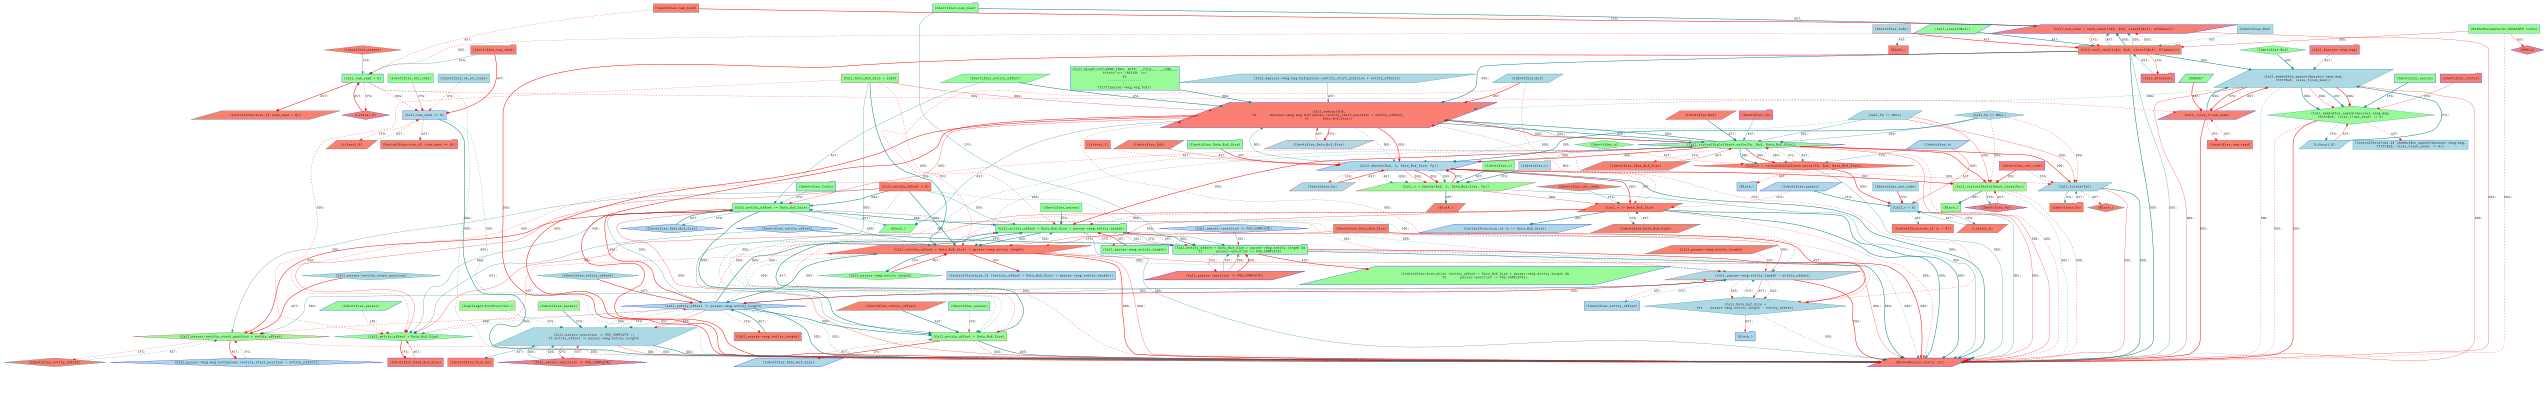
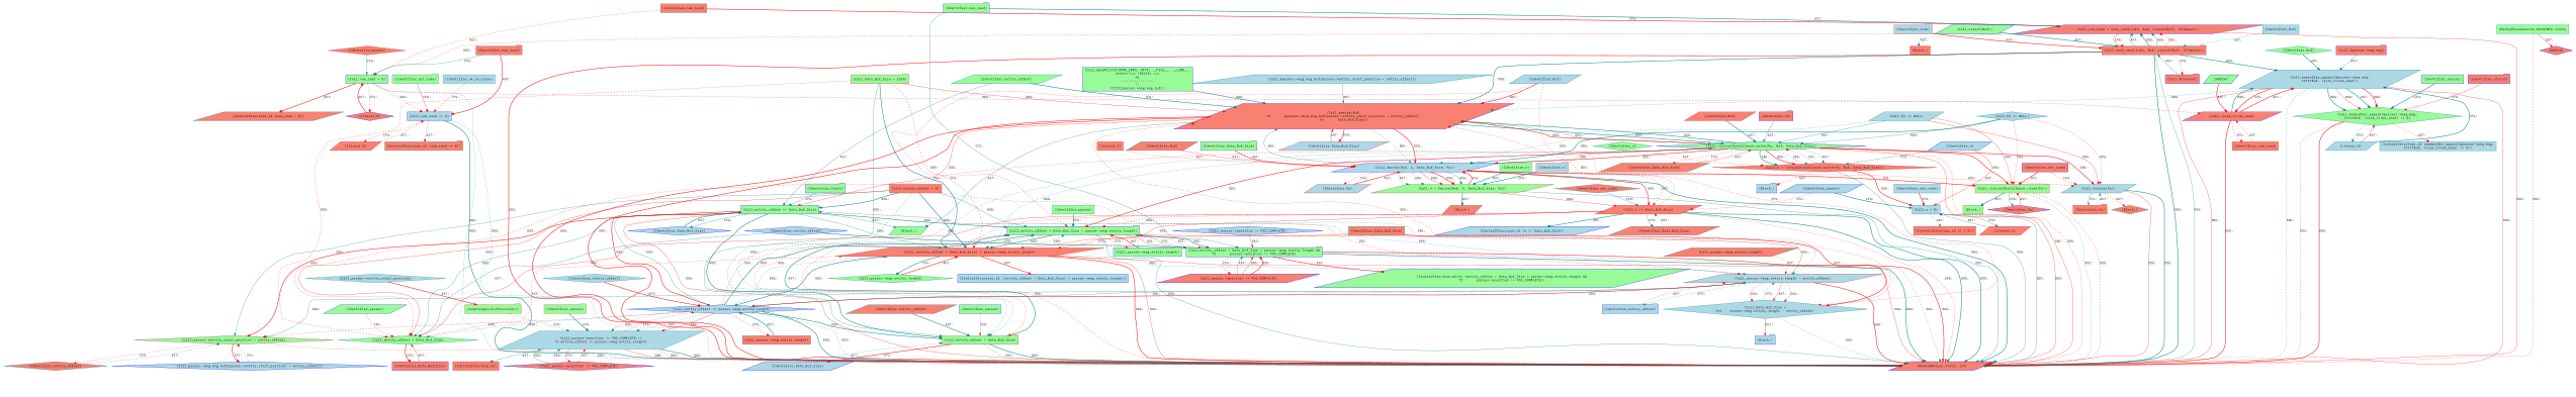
  digraph {
    fontname="IBM Plex Mono"
    node [color=blue fillcolor=salmon fontname="IBM Plex Mono" shape=parallelogram style=filled]
    edge [arrowhead=diamond color=red fontname="IBM Plex Mono" style=bold]
    n1 [label="(Call,num_read = sock_read(info, Buf, sizeof(Buf), &Timeout))"]
    n2 [color=teal label="(Call,sock_read(info, Buf, sizeof(Buf), &Timeout))" shape=folder]
    n3 [fillcolor=palegreen label="(Call,num_read > 0)" shape=box]
    n4 [color=brown label="(Block,)" shape=box]
    n5 [label="(MethodReturn,static int)"]
    n6 [color=teal fillcolor=lightblue label="(Call,membuffer_append(&parser->msg.msg,\n\t\t\t\t\tBuf, (size_t)num_read))"]
    n7 [label="(Call,memcpy(Buf,\n\t\t       &parser->msg.msg.buf[parser->entity_start_position + entity_offset],\n\t\t       Data_Buf_Size))"]
    n8 [label="(Call,&Timeout)" shape=folder]
    n9 [label="(Call,(size_t)num_read)"]
    n10 [fillcolor=lightblue label="(Call,num_read == 0)" shape=box]
    n11 [label="(Literal,0)" shape=diamond]
    n12 [color=teal label="(ControlStructure,if (num_read > 0))"]
    n13 [color=teal fillcolor=palegreen label="(Call,membuffer_append(&parser->msg.msg,\n\t\t\t\t\tBuf, (size_t)num_read) != 0)" shape=diamond]
    n14 [fillcolor=palegreen label="(Call,entity_offset += Data_Buf_Size)" shape=box]
    n15 [fillcolor=palegreen label="(Call,virtualDirCallback.write(Fp, Buf, Data_Buf_Size))" shape=diamond]
    n16 [fillcolor=lightblue label="(Call,fwrite(Buf, 1, Data_Buf_Size, Fp))"]
    n17 [color=brown fillcolor=lightblue label="(Identifier,Data_Buf_Size)"]
    n18 [color=teal fillcolor=palegreen label="(Block,)"]
    n19 [color=teal fillcolor=palegreen label="(MethodParameterIn,SOCKINFO *info)" shape=box]
    1000112 [shape=diamond]
    n21 [color=brown label="(Identifier,num_read)" shape=box]
    n22 [color=brown label="(Literal,0)"]
    n23 [color=teal label="(ControlStructure,if (num_read == 0))" shape=folder]
    n24 [color=teal fillcolor=lightblue label="(Literal,0)"]
    n25 [color=teal fillcolor=lightblue label="(ControlStructure,if (membuffer_append(&parser->msg.msg,\n\t\t\t\t\tBuf, (size_t)num_read) != 0))" shape=box]
    n26 [fillcolor=palegreen label="(Call,entity_offset + Data_Buf_Size > parser->msg.entity.length)" shape=folder]
    n27 [color=brown label="(Call,(entity_offset + Data_Buf_Size) > parser->msg.entity.length)"]
    n28 [color=brown fillcolor=lightblue label="(Call,parser->msg.entity.length - entity_offset)"]
    n29 [color=brown fillcolor=palegreen label="(Call,parser->entity_start_position + entity_offset)" shape=diamond]
    n30 [fillcolor=lightblue label="(Call,entity_offset != parser->msg.entity.length)" shape=diamond]
    n31 [color=brown fillcolor=palegreen label="(Call,entity_offset + Data_Buf_Size)" shape=folder]
    n32 [color=teal fillcolor=palegreen label="(Call,entity_offset + Data_Buf_Size)" shape=diamond]
    n33 [fillcolor=lightblue label="(Identifier,Data_Buf_Size)" shape=diamond]
    n34 [color=brown label="(Call,n = virtualDirCallback.write(Fp, Buf, Data_Buf_Size))" shape=diamond]
    n35 [color=brown fillcolor=palegreen label="(Call,virtualDirCallback.close(Fp))" shape=box]
    n36 [color=teal fillcolor=lightblue label="(Call,fclose(Fp))"]
    n37 [color=teal label="(Identifier,Data_Buf_Size)"]
    n38 [color=brown fillcolor=palegreen label="(Call,n = fwrite(Buf, 1, Data_Buf_Size, Fp))"]
    n39 [color=brown label="(Call,n != Data_Buf_Size)"]
    n40 [color=brown fillcolor=lightblue label="(Identifier,Fp)"]
    n41 [fillcolor=palegreen label="(Call,entity_offset + Data_Buf_Size > parser->msg.entity.length &&\n\t\t       parser->position != POS_COMPLETE)" shape=folder]
    n42 [fillcolor=palegreen label="(Call,parser->msg.entity.length)" shape=folder]
    n43 [fillcolor=lightblue label="(ControlStructure,if ((entity_offset + Data_Buf_Size) > parser->msg.entity.length))" shape=box]
    n44 [color=teal fillcolor=palegreen label="(Call,parser->msg.entity.length)" shape=diamond]
    n45 [color=teal fillcolor=lightblue label="(Call,Data_Buf_Size =\n\t\t\t    parser->msg.entity.length - entity_offset)" shape=diamond]
    n46 [fillcolor=lightblue label="(Identifier,entity_offset)" shape=folder]
    n47 [fillcolor=lightblue label="(Call,parser->msg.msg.buf[parser->entity_start_position + entity_offset])" shape=diamond]
    n48 [color=teal label="(Identifier,entity_offset)" shape=diamond]
    n49 [color=teal fillcolor=lightblue label="(Call,parser->position != POS_COMPLETE ||\n\t\t entity_offset != parser->msg.entity.length)"]
    n50 [color=teal label="(Call,parser->msg.entity.length)" shape=box]
    n51 [fillcolor=lightblue label="(Identifier,Data_Buf_Size)"]
    n52 [label="(Identifier,Data_Buf_Size)" shape=box]
    n53 [fillcolor=palegreen label="(ControlStructure,while (entity_offset + Data_Buf_Size > parser->msg.entity.length &&\n\t\t       parser->position != POS_COMPLETE))"]
    n54 [label="(Call,parser->position != POS_COMPLETE)"]
    n55 [fillcolor=lightblue label="(Block,)" shape=folder]
    n56 [color=brown label="(ControlStructure,do)" shape=box]
    n57 [label="(Call,parser->position != POS_COMPLETE)" shape=diamond]
    n58 [color=teal fillcolor=lightblue label="(Call,n < 0)" shape=folder]
    n59 [fillcolor=lightblue label="(Block,)" shape=folder]
    n60 [color=brown fillcolor=palegreen label="(Block,)" shape=box]
    n61 [label="(Identifier,Fp)" shape=diamond]
    n62 [color=brown label="(Identifier,Fp)" shape=folder]
    n63 [color=teal label="(Block,)" shape=diamond]
    n64 [color=brown label="(Literal,0)"]
    n65 [color=brown label="(ControlStructure,if (n < 0))" shape=box]
    n66 [color=teal label="(Block,)"]
    n67 [color=teal label="(Identifier,Data_Buf_Size)"]
    n68 [fillcolor=lightblue label="(ControlStructure,if (n != Data_Buf_Size))"]
    n69 [color=teal label="(Identifier,entity_offset)"]
    n70 [color=brown fillcolor=lightblue label="(Identifier,n)" shape=folder]
    n71 [color=teal fillcolor=lightblue label="(Call,&parser->msg.msg.buf[parser->entity_start_position + entity_offset])"]
    n72 [fillcolor=palegreen label="(Identifier,parser)"]
    n73 [color=teal label="(Identifier,ret_code)" shape=diamond]
    n74 [color=teal label="(Call,parser->msg.entity.length)"]
    n75 [fillcolor=palegreen label="(Identifier,Instr)" shape=folder]
    n76 [color=teal label="(Identifier,Buf)"]
    n77 [color=teal fillcolor=lightblue label="(Call,Fp == NULL)" shape=diamond]
    n78 [fillcolor=lightblue label="(Identifier,entity_offset)" shape=diamond]
    n79 [fillcolor=palegreen label="(Identifier,Data_Buf_Size)" shape=folder]
    n80 [fillcolor=lightblue label="(Call,parser->position != POS_COMPLETE)" shape=diamond]
    n81 [color=teal fillcolor=lightblue label="(Identifier,Buf)" shape=box]
    n82 [color=teal fillcolor=lightblue label="(Identifier,ret_code)" shape=box]
    n83 [color=brown fillcolor=palegreen label="(JumpTarget,ExitFunction:)" shape=folder]
    n84 [color=teal fillcolor=palegreen label="(Identifier,Buf)" shape=diamond]
    n85 [color=teal label="(Identifier,num_read)" shape=box]
    n86 [color=brown label="(Literal,1)" shape=box]
    n87 [color=brown fillcolor=palegreen label="(Call,Data_Buf_Size = 1024)" shape=folder]
    n88 [color=teal fillcolor=lightblue label="(Call,Fp == NULL)"]
    n89 [color=brown label="(Call,entity_offset = 0)" shape=box]
    n90 [color=brown label="(Identifier,Buf)"]
    n91 [fillcolor=lightblue label="(Identifier,n)"]
    n92 [label="(Call,&parser->msg.msg)" shape=folder]
    n93 [color=teal fillcolor=lightblue label="(Identifier,Buf)"]
    n94 [color=brown fillcolor=lightblue label="(Identifier,info)" shape=folder]
    n95 [fillcolor=palegreen label="(Identifier,parser)" shape=box]
    n96 [color=teal fillcolor=palegreen label="(Identifier,n)" shape=diamond]
    n97 [fillcolor=lightblue label="(Identifier,parser)"]
    n98 [color=brown fillcolor=palegreen label="(Identifier,parser)" shape=folder]
    n99 [color=teal fillcolor=lightblue label="(Identifier,entity_offset)" shape=diamond]
    n100 [label="(Identifier,ret_code)" shape=box]
    n101 [color=teal fillcolor=palegreen label="(Identifier,parser)" shape=box]
    n102 [color=teal fillcolor=palegreen label="(Identifier,entity_offset)"]
    n103 [color=brown label="(Identifier,parser)" shape=diamond]
    n104 [label="(Identifier,Fp)" shape=folder]
    n105 [color=teal label="(Identifier,num_read)" shape=folder]
    n106 [fillcolor=palegreen label="(Call,sizeof(Buf))"]
    n107 [color=teal fillcolor=lightblue label="(Call,parser->entity_start_position)" shape=diamond]
    n108 [label="(Identifier,status)" shape=folder]
    n109 [fillcolor=palegreen label="(Identifier,parser)" shape=box]
    n110 [color=teal fillcolor=palegreen label="(Identifier,ret_code)" shape=folder]
    n111 [color=teal label="(Identifier,Data_Buf_Size)" shape=box]
    n112 [fillcolor=palegreen label="(Call,UpnpPrintf(UPNP_INFO, HTTP, __FILE__, __LINE__,\n\t\t\t\t\t\t\"<<< (RECVD) <<<\n%s\n-----------------\n\",\n\t\t\t\t\t\tparser->msg.msg.buf))" shape=box]
    n113 [fillcolor=palegreen label="(Identifier,num_read)" shape=folder]
    n114 [color=teal fillcolor=palegreen label="(Identifier,n)" shape=folder]
    n115 [color=teal fillcolor=lightblue label="(Identifier,ok_on_close)" shape=box]
    1000267 [fillcolor=palegreen]
    n1 -> n2 [label="CFG: " style=solid]
    n1 -> n3 [arrowhead=normal label="DDG: " style=dashed]
    n1 -> n4 [color=teal label="AST: " style=dashed]
    n1 -> n5 [label="DDG: " style=solid]
    n2 -> n1 [color=teal label="AST: " style=solid]
    n2 -> n1 [color=teal label="DDG: "]
    n2 -> n1 [color=teal label="DDG: " style=solid]
    n2 -> n1 [label="DDG: " style=dashed]
    n2 -> n5 [color=teal label="DDG: " style=solid]
    n2 -> n5 [label="DDG: "]
    n2 -> n5 [arrowhead=normal color=teal label="DDG: "]
    n2 -> n6 [arrowhead=normal color=teal label="DDG: "]
    n2 -> n7 [color=teal label="DDG: "]
-   n2 -> n8 [label="CFG: " style=solid]
+   n2 -> n8 [label="CFG: " style=dashed]
    n3 -> n5 [color=teal label="DDG: " style=dashed]
    n3 -> n9 [arrowhead=normal label="DDG: " style=dashed]
    n3 -> n10 [label="DDG: " style=dashed]
    n3 -> n11 [label="CFG: " style=dashed]
    n3 -> n12 [label="AST: "]
    n6 -> n5 [color=teal label="DDG: " style=dashed]
    n6 -> n5 [arrowhead=normal label="DDG: " style=solid]
    n6 -> n5 [label="DDG: " style=solid]
    n6 -> n7 [color=teal label="DDG: " style=dashed]
    n6 -> n9 [label="CFG: "]
    n6 -> n13 [color=teal label="AST: "]
    n6 -> n13 [label="DDG: "]
    n6 -> n13 [arrowhead=normal color=teal label="DDG: "]
    n6 -> n13 [label="DDG: " style=solid]
    n7 -> n5 [arrowhead=normal label="DDG: "]
    n7 -> n5 [label="DDG: "]
    n7 -> n14 [arrowhead=normal label="DDG: " style=solid]
    n7 -> n15 [arrowhead=normal color=teal label="DDG: " style=solid]
    n7 -> n15 [arrowhead=normal color=teal label="DDG: "]
    n7 -> n16 [arrowhead=normal color=teal label="DDG: " style=dashed]
    n7 -> n16 [arrowhead=normal label="DDG: "]
    n7 -> n17 [arrowhead=normal label="CFG: "]
    n7 -> n18 [color=teal label="AST: " style=solid]
    n8 -> n2 [color=teal label="AST: " style=solid]
    n9 -> n5 [arrowhead=normal label="DDG: "]
    n9 -> n6 [label="AST: "]
    n9 -> n6 [arrowhead=normal color=teal label="DDG: "]
    n9 -> n21 [label="CFG: " style=dashed]
    n10 -> n5 [arrowhead=normal color=teal label="DDG: " style=dashed]
    n10 -> n5 [arrowhead=normal color=teal label="DDG: "]
    n10 -> n22 [arrowhead=normal label="CFG: " style=dashed]
    n10 -> n23 [label="AST: " style=dashed]
    n11 -> n3 [label="AST: "]
    n13 -> n5 [label="DDG: "]
    n13 -> n5 [arrowhead=normal label="DDG: " style=dashed]
    n13 -> n24 [color=teal label="CFG: " style=dashed]
    n13 -> n25 [label="AST: " style=dashed]
    n14 -> n5 [label="DDG: " style=solid]
    n14 -> n18 [arrowhead=normal color=teal label="AST: " style=solid]
    n14 -> n26 [arrowhead=normal color=teal label="DDG: "]
    n14 -> n27 [arrowhead=normal color=teal label="DDG: " style=solid]
    n14 -> n28 [label="DDG: " style=dashed]
    n14 -> n29 [arrowhead=normal label="DDG: "]
    n14 -> n30 [color=teal label="DDG: " style=solid]
    n14 -> n31 [arrowhead=normal color=teal label="DDG: "]
    n14 -> n32 [color=teal label="DDG: " style=solid]
    n14 -> n33 [arrowhead=normal color=teal label="CFG: " style=solid]
    n15 -> n5 [arrowhead=normal label="DDG: " style=solid]
    n15 -> n5 [label="DDG: " style=dashed]
    n15 -> n7 [color=teal label="DDG: "]
    n15 -> n7 [arrowhead=normal label="DDG: "]
    n15 -> n16 [arrowhead=normal label="DDG: "]
    n15 -> n26 [arrowhead=normal label="DDG: "]
    n15 -> n27 [color=teal label="DDG: " style=dashed]
    n15 -> n31 [color=teal label="DDG: " style=dashed]
    n15 -> n32 [label="DDG: " style=dashed]
    n15 -> n34 [color=teal label="AST: " style=dashed]
    n15 -> n34 [arrowhead=normal color=teal label="DDG: "]
    n15 -> n34 [arrowhead=normal label="DDG: "]
    n15 -> n34 [arrowhead=normal color=teal label="DDG: " style=dashed]
    n15 -> n35 [arrowhead=normal label="DDG: "]
    n15 -> n36 [arrowhead=normal label="DDG: "]
    n15 -> n37 [arrowhead=normal label="CFG: " style=dashed]
    n16 -> n5 [arrowhead=normal color=teal label="DDG: "]
    n16 -> n7 [arrowhead=normal color=teal label="DDG: " style=solid]
    n16 -> n15 [color=teal label="DDG: " style=solid]
    n16 -> n35 [label="DDG: "]
    n16 -> n36 [label="DDG: " style=dashed]
    n16 -> n38 [arrowhead=normal color=teal label="AST: " style=dashed]
    n16 -> n38 [color=teal label="DDG: " style=dashed]
    n16 -> n38 [label="DDG: " style=solid]
    n16 -> n38 [label="DDG: "]
    n16 -> n38 [color=teal label="DDG: " style=solid]
    n16 -> n39 [arrowhead=normal label="DDG: "]
    n16 -> n40 [arrowhead=normal label="CFG: " style=dashed]
    n17 -> n7 [arrowhead=normal label="AST: " style=solid]
-   n19 -> n2 [label="DDG: " style=solid]
    n19 -> n5 [arrowhead=normal label="DDG: " style=dashed]
    n19 -> 1000112 [label="AST: " style=solid]
    n21 -> n9 [arrowhead=normal label="AST: " style=dashed]
    n22 -> n10 [label="AST: " style=dashed]
    n24 -> n6 [arrowhead=normal color=teal label="CFG: "]
    n24 -> n13 [label="AST: " style=solid]
    n26 -> n5 [label="DDG: " style=dashed]
    n26 -> n5 [color=teal label="DDG: " style=solid]
    n26 -> n27 [color=teal label="DDG: "]
    n26 -> n41 [arrowhead=normal label="AST: " style=dashed]
    n26 -> n41 [color=teal label="DDG: "]
    n26 -> n41 [label="DDG: " style=solid]
    n26 -> n42 [arrowhead=normal label="CFG: " style=dashed]
    n27 -> n5 [label="DDG: "]
    n27 -> n5 [arrowhead=normal label="DDG: " style=solid]
    n27 -> n5 [label="DDG: " style=solid]
    n27 -> n26 [arrowhead=normal color=teal label="DDG: " style=dashed]
    n27 -> n28 [arrowhead=normal color=teal label="DDG: " style=dashed]
    n27 -> n30 [arrowhead=normal color=teal label="DDG: "]
    n27 -> n43 [arrowhead=normal label="AST: "]
    n27 -> n44 [color=teal label="CFG: "]
    n28 -> n5 [arrowhead=normal label="DDG: "]
    n28 -> n14 [color=teal label="DDG: " style=dashed]
    n28 -> n26 [arrowhead=normal label="DDG: " style=solid]
    n28 -> n29 [color=teal label="DDG: " style=solid]
    n28 -> n30 [label="DDG: "]
    n28 -> n45 [arrowhead=normal label="AST: " style=solid]
    n28 -> n45 [arrowhead=normal label="DDG: " style=dashed]
    n28 -> n45 [label="DDG: " style=dashed]
    n28 -> n46 [arrowhead=normal color=teal label="CFG: " style=dashed]
    n29 -> n5 [arrowhead=normal label="DDG: " style=dashed]
    n29 -> n47 [label="AST: "]
    n29 -> n48 [arrowhead=normal label="CFG: " style=dashed]
    n30 -> n5 [color=teal label="DDG: "]
    n30 -> n5 [color=teal label="DDG: " style=dashed]
    n30 -> n14 [label="DDG: "]
    n30 -> n26 [arrowhead=normal label="DDG: " style=dashed]
    n30 -> n26 [color=teal label="DDG: "]
    n30 -> n27 [arrowhead=normal color=teal label="DDG: " style=dashed]
    n30 -> n28 [color=teal label="DDG: " style=solid]
    n30 -> n29 [label="DDG: " style=dashed]
    n30 -> n31 [arrowhead=normal color=teal label="DDG: "]
    n30 -> n32 [arrowhead=normal color=teal label="DDG: " style=dashed]
    n30 -> n49 [color=teal label="AST: " style=dashed]
    n30 -> n49 [label="DDG: " style=solid]
    n30 -> n49 [color=teal label="DDG: " style=dashed]
    n30 -> n50 [label="CFG: " style=dashed]
    n31 -> n5 [color=teal label="DDG: "]
    n31 -> n5 [arrowhead=normal label="DDG: " style=dashed]
    n31 -> n26 [arrowhead=normal color=teal label="AST: "]
    n31 -> n51 [label="CFG: "]
    n32 -> n27 [arrowhead=normal label="AST: " style=dashed]
    n32 -> n52 [label="CFG: "]
    n33 -> n14 [color=teal label="AST: "]
    n34 -> n5 [color=teal label="DDG: " style=solid]
    n34 -> n15 [label="CFG: " style=dashed]
    n34 -> n58 [label="DDG: "]
    n34 -> n59 [label="AST: " style=dashed]
    n35 -> n5 [arrowhead=normal color=teal label="DDG: " style=dashed]
    n35 -> n5 [label="DDG: " style=dashed]
    n35 -> n60 [color=teal label="AST: "]
    n35 -> n61 [arrowhead=normal color=teal label="CFG: " style=solid]
    n36 -> n5 [color=teal label="DDG: "]
    n36 -> n5 [label="DDG: " style=solid]
    n36 -> n62 [arrowhead=normal color=teal label="CFG: " style=solid]
    n36 -> n63 [arrowhead=normal label="AST: " style=dashed]
    n37 -> n15 [label="AST: " style=solid]
    n38 -> n5 [arrowhead=normal color=teal label="DDG: " style=solid]
    n38 -> n16 [label="CFG: "]
    n38 -> n39 [arrowhead=normal label="DDG: " style=solid]
    n38 -> n66 [color=teal label="AST: "]
    n39 -> n5 [arrowhead=normal color=teal label="DDG: "]
    n39 -> n5 [arrowhead=normal label="DDG: " style=dashed]
    n39 -> n5 [arrowhead=normal color=teal label="DDG: "]
    n39 -> n7 [label="DDG: " style=dashed]
    n39 -> n26 [label="DDG: " style=dashed]
    n39 -> n27 [label="DDG: " style=solid]
    n39 -> n31 [arrowhead=normal label="DDG: " style=dashed]
    n39 -> n32 [label="DDG: " style=solid]
    n39 -> n67 [color=teal label="CFG: " style=solid]
    n39 -> n68 [color=teal label="AST: "]
    n40 -> n16 [arrowhead=normal label="AST: "]
    n41 -> n5 [arrowhead=normal color=teal label="DDG: "]
    n41 -> n5 [color=teal label="DDG: " style=dashed]
    n41 -> n5 [arrowhead=normal label="DDG: "]
    n41 -> n26 [arrowhead=normal color=teal label="CFG: " style=solid]
    n41 -> n53 [label="AST: "]
    n41 -> n54 [label="CFG: " style=dashed]
    n42 -> n26 [arrowhead=normal label="AST: "]
    n44 -> n27 [label="AST: "]
    n45 -> n5 [arrowhead=normal color=teal label="DDG: " style=dashed]
    n45 -> n7 [label="DDG: " style=dashed]
    n45 -> n28 [arrowhead=normal color=teal label="CFG: " style=dashed]
    n45 -> n55 [arrowhead=normal label="AST: " style=solid]
    n46 -> n28 [label="AST: " style=dashed]
    n47 -> n29 [label="CFG: " style=dashed]
    n48 -> n29 [color=teal label="AST: " style=dashed]
    n49 -> n5 [arrowhead=normal color=teal label="DDG: "]
    n49 -> n5 [label="DDG: " style=solid]
    n49 -> n5 [arrowhead=normal label="DDG: " style=dashed]
    n49 -> n30 [arrowhead=normal label="CFG: " style=dashed]
    n49 -> n56 [color=teal label="AST: " style=solid]
    n49 -> n57 [arrowhead=normal label="CFG: " style=solid]
    n50 -> n30 [arrowhead=normal color=teal label="AST: "]
    n51 -> n31 [color=teal label="AST: " style=dashed]
    n52 -> n32 [arrowhead=normal label="AST: " style=solid]
    n54 -> n41 [arrowhead=normal color=teal label="AST: " style=solid]
    n54 -> n41 [arrowhead=normal label="DDG: " style=solid]
    n54 -> n41 [arrowhead=normal label="DDG: "]
    n57 -> n49 [arrowhead=normal label="AST: " style=dashed]
    n57 -> n49 [arrowhead=normal color=teal label="DDG: " style=solid]
    n57 -> n49 [arrowhead=normal color=teal label="DDG: " style=dashed]
    n58 -> n5 [color=teal label="DDG: " style=solid]
    n58 -> n5 [label="DDG: " style=solid]
    n58 -> n64 [color=teal label="CFG: " style=solid]
    n58 -> n65 [arrowhead=normal color=teal label="AST: " style=dashed]
    n61 -> n35 [label="AST: " style=solid]
    n62 -> n36 [arrowhead=normal color=teal label="AST: " style=dashed]
    n64 -> n58 [color=teal label="AST: " style=solid]
    n67 -> n39 [color=teal label="AST: " style=dashed]
    n69 -> n31 [color=teal label="AST: "]
    n70 -> n38 [color=teal label="CFG: "]
    n70 -> n39 [arrowhead=normal label="AST: " style=dashed]
    n71 -> n7 [arrowhead=normal color=teal label="AST: " style=solid]
    n72 -> n32 [label="CFG: " style=dashed]
    n73 -> n39 [color=teal label="CFG: " style=solid]
    n74 -> n28 [arrowhead=normal label="AST: " style=dashed]
    n75 -> n14 [color=teal label="CFG: " style=solid]
    n76 -> n16 [label="AST: " style=solid]
    n77 -> n15 [color=teal label="DDG: " style=solid]
    n77 -> n16 [color=teal label="DDG: "]
    n77 -> n35 [label="DDG: " style=dashed]
    n77 -> n36 [arrowhead=normal label="DDG: " style=dashed]
    n78 -> n32 [color=teal label="AST: " style=solid]
    n78 -> n41 [arrowhead=normal color=teal label="CFG: "]
    n79 -> n16 [arrowhead=normal label="AST: "]
    n80 -> n41 [arrowhead=normal label="DDG: " style=solid]
    n81 -> n2 [arrowhead=normal color=teal label="AST: " style=dashed]
    n82 -> n58 [label="CFG: "]
    n83 -> n49 [color=teal label="CFG: " style=dashed]
    n84 -> n6 [arrowhead=normal color=teal label="AST: "]
    n85 -> n1 [label="CFG: "]
    n85 -> n3 [arrowhead=normal label="AST: " style=dashed]
    n86 -> n16 [label="AST: " style=dashed]
    n87 -> n7 [arrowhead=normal label="DDG: " style=solid]
    n87 -> n26 [label="DDG: " style=dashed]
    n87 -> n27 [color=teal label="DDG: "]
    n87 -> n31 [arrowhead=normal color=teal label="DDG: " style=solid]
    n87 -> n32 [label="DDG: " style=dashed]
    n88 -> n15 [arrowhead=normal color=teal label="DDG: " style=solid]
    n88 -> n16 [arrowhead=normal color=teal label="DDG: " style=dashed]
    n88 -> n35 [arrowhead=normal label="DDG: " style=solid]
    n88 -> n36 [label="DDG: " style=solid]
    n89 -> n14 [arrowhead=normal color=teal label="DDG: "]
    n89 -> n26 [color=teal label="DDG: " style=solid]
    n89 -> n27 [color=teal label="DDG: "]
    n89 -> n28 [color=teal label="DDG: " style=dashed]
    n89 -> n29 [arrowhead=normal color=teal label="DDG: " style=solid]
    n89 -> n31 [arrowhead=normal color=teal label="DDG: " style=dashed]
    n89 -> n32 [label="DDG: " style=solid]
    n90 -> n15 [color=teal label="AST: "]
    n91 -> n34 [arrowhead=normal color=teal label="CFG: " style=solid]
    n91 -> n58 [arrowhead=normal label="AST: " style=solid]
    n92 -> n6 [color=teal label="AST: " style=solid]
    n93 -> n7 [arrowhead=normal label="AST: "]
    n93 -> n27 [label="CFG: " style=dashed]
    n93 -> n45 [arrowhead=normal label="CFG: " style=dashed]
    n94 -> n2 [label="AST: "]
    n95 -> n31 [arrowhead=normal label="CFG: " style=dashed]
    n96 -> n34 [label="AST: " style=dashed]
    n97 -> n39 [label="CFG: " style=dashed]
    n97 -> n58 [arrowhead=normal color=teal label="CFG: "]
    n98 -> n49 [arrowhead=normal color=teal label="CFG: "]
    n99 -> n30 [label="AST: "]
    n100 -> n35 [label="CFG: "]
    n100 -> n36 [label="CFG: " style=dashed]
    n101 -> n26 [color=teal label="CFG: "]
    n102 -> n7 [arrowhead=normal color=teal label="CFG: "]
    n102 -> n14 [color=teal label="AST: " style=solid]
    n103 -> n3 [arrowhead=normal color=teal label="CFG: " style=solid]
    n104 -> n15 [arrowhead=normal color=teal label="AST: " style=solid]
    n105 -> n3 [color=teal label="CFG: " style=solid]
    n105 -> n10 [label="AST: "]
    n106 -> n2 [arrowhead=normal color=teal label="AST: "]
-   n107 -> n29 [arrowhead=normal label="AST: "]
+   n107 -> n83 [arrowhead=normal label="AST: "]
    n108 -> n13 [arrowhead=normal label="CFG: " style=solid]
    n109 -> n13 [arrowhead=normal color=teal label="CFG: "]
    n110 -> n10 [label="CFG: " style=solid]
    n111 -> n27 [arrowhead=normal label="CFG: " style=solid]
    n111 -> n45 [arrowhead=normal label="AST: "]
    n112 -> n7 [color=teal label="DDG: "]
    n113 -> n1 [arrowhead=normal color=teal label="AST: "]
    n113 -> n41 [color=teal label="CFG: " style=solid]
    n114 -> n38 [color=teal label="AST: "]
    n115 -> n10 [arrowhead=normal label="CFG: " style=dashed]
    1000267 -> n9 [label="AST: "]
  }
